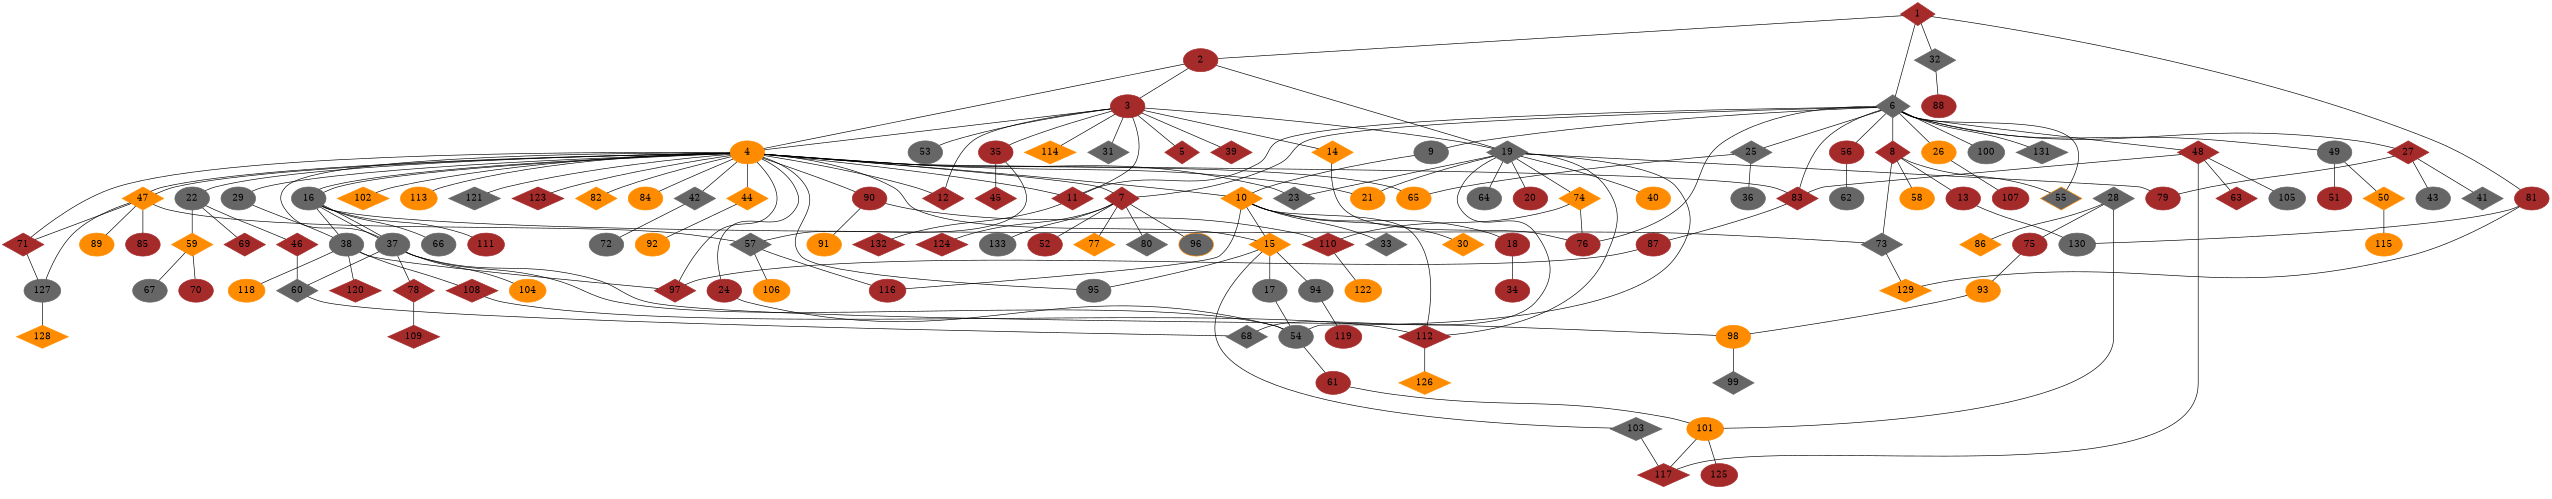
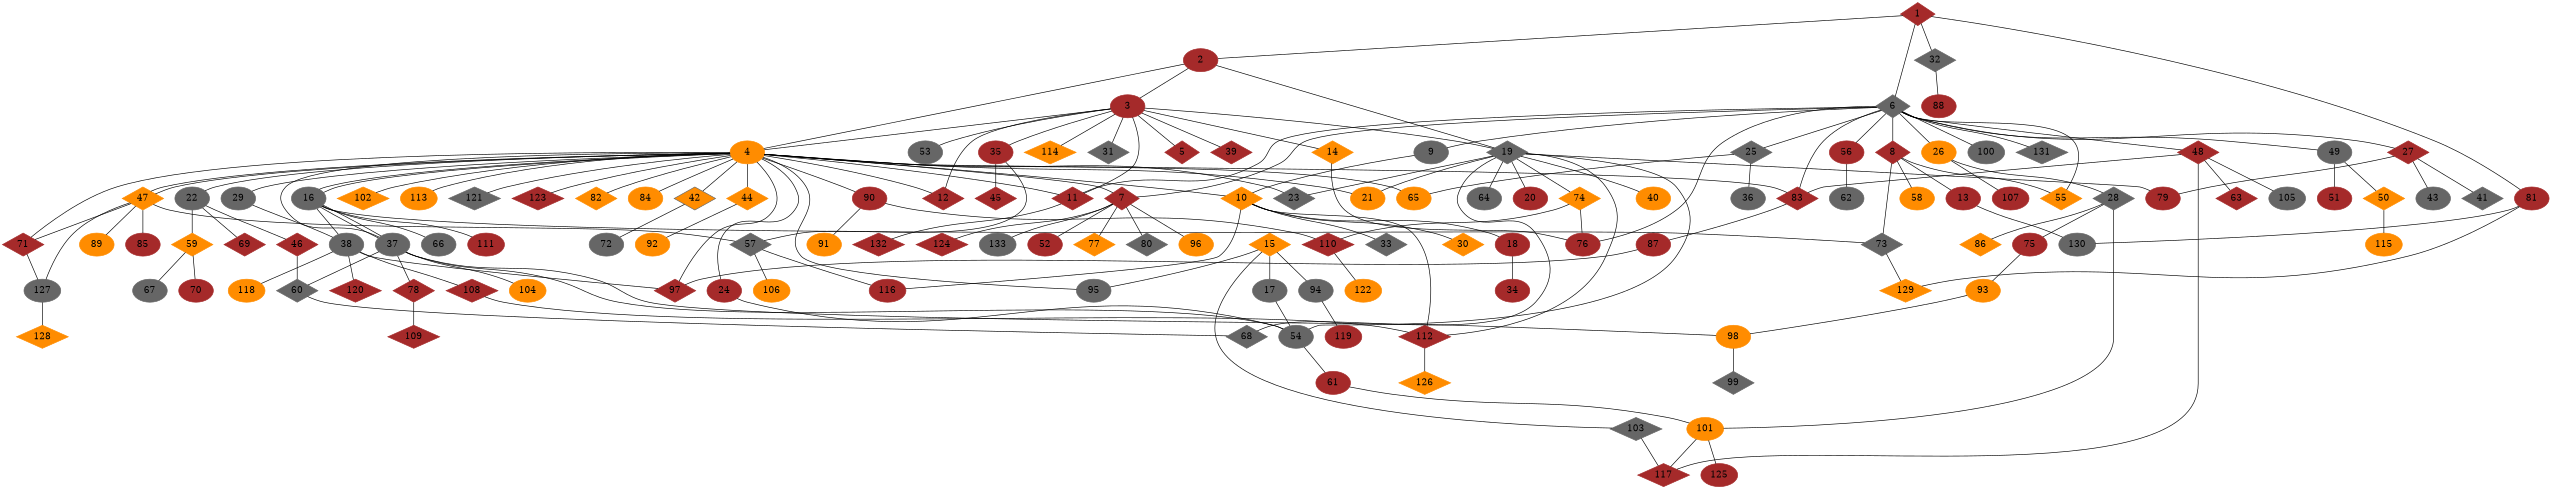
  graph {
    node [color=brown shape=ellipse style=filled]
    1 [shape=diamond]
    2
    6 [color=gray40 shape=diamond]
    32 [color=gray40 shape=diamond]
    81
    3
    4 [color=darkorange]
    19 [color=gray40 shape=diamond]
    11 [shape=diamond]
    7 [shape=diamond]
    25 [color=gray40 shape=diamond]
    83 [shape=diamond]
    8 [shape=diamond]
    9 [color=gray40]
    26 [color=darkorange]
    27 [shape=diamond]
    48 [shape=diamond]
    49 [color=gray40]
-   55 [color=darkorange shape=diamond fillcolor=gray40]
+   55 [color=darkorange shape=diamond]
    56
    76
    100 [color=gray40]
    131 [color=gray40 shape=diamond]
    88
    130 [color=gray40]
    129 [color=darkorange shape=diamond]
    5 [shape=diamond]
    12 [shape=diamond]
    14 [color=darkorange shape=diamond]
    31 [color=gray40 shape=diamond]
    35
    39 [shape=diamond]
    53 [color=gray40]
    114 [color=darkorange shape=diamond]
    10 [color=darkorange shape=diamond]
    15 [color=darkorange shape=diamond]
    16 [color=gray40]
    21 [color=darkorange]
    22 [color=gray40]
    23 [color=gray40 shape=diamond]
    24
    29 [color=gray40]
    37 [color=gray40]
-   42 [color=gray40 shape=diamond]
+   42 [color=gray40 shape=diamond fillcolor=darkorange]
    44 [color=darkorange shape=diamond]
    47 [color=darkorange shape=diamond]
    71 [shape=diamond]
    82 [color=darkorange shape=diamond]
    84 [color=darkorange]
    90
    95 [color=gray40]
    97 [shape=diamond]
    102 [color=darkorange shape=diamond]
    113 [color=darkorange]
    121 [color=gray40 shape=diamond]
    123 [shape=diamond]
    65 [color=darkorange]
    112 [shape=diamond]
    54 [color=gray40]
    20
    40 [color=darkorange]
    64 [color=gray40]
    68 [color=gray40 shape=diamond]
    74 [color=darkorange shape=diamond]
    79
    132 [shape=diamond]
    45 [shape=diamond]
    57 [color=gray40 shape=diamond]
    52
    77 [color=darkorange shape=diamond]
    80 [color=gray40 shape=diamond]
-   96 [color=darkorange fillcolor=gray40]
+   96 [color=darkorange]
    124 [shape=diamond]
    133 [color=gray40]
    18
    30 [color=darkorange shape=diamond]
    33 [color=gray40 shape=diamond]
    116
    17 [color=gray40]
    94 [color=gray40]
    103 [color=gray40 shape=diamond]
    73 [color=gray40 shape=diamond]
    38 [color=gray40]
    66 [color=gray40]
    111
    46 [shape=diamond]
    59 [color=darkorange shape=diamond]
    69 [shape=diamond]
    36 [color=gray40]
    60 [color=gray40 shape=diamond]
    78 [shape=diamond]
    98 [color=darkorange]
    104 [color=darkorange]
    72 [color=gray40]
    92 [color=darkorange]
    85
    89 [color=darkorange]
    127 [color=gray40]
    87
    110 [shape=diamond]
    91 [color=darkorange]
    13
    58 [color=darkorange]
    28 [color=gray40 shape=diamond]
    107
    41 [color=gray40 shape=diamond]
    43 [color=gray40]
    63 [shape=diamond]
    105 [color=gray40]
    117 [shape=diamond]
    50 [color=darkorange shape=diamond]
    51
    62 [color=gray40]
    34
    126 [color=darkorange shape=diamond]
    119
    108 [shape=diamond]
    118 [color=darkorange]
    120 [shape=diamond]
    61
    67 [color=gray40]
    70
    75
    86 [color=darkorange shape=diamond]
    101 [color=darkorange]
    93 [color=darkorange]
    125
    106 [color=darkorange]
    109 [shape=diamond]
    99 [color=gray40 shape=diamond]
    128 [color=darkorange shape=diamond]
    115 [color=darkorange]
    122 [color=darkorange]
    1 -- 2
    1 -- 6
    1 -- 32
    1 -- 81
    2 -- 3
    2 -- 4
    2 -- 19
    6 -- 11
    6 -- 7
    6 -- 25
    6 -- 83
    6 -- 8
    6 -- 9
    6 -- 26
    6 -- 27
    6 -- 48
    6 -- 49
    6 -- 55
    6 -- 56
    6 -- 76
    6 -- 100
    6 -- 131
    32 -- 88
    81 -- 130
    81 -- 129
    3 -- 4
    3 -- 19
    3 -- 11
    3 -- 5
    3 -- 12
    3 -- 14
    3 -- 31
    3 -- 35
    3 -- 39
    3 -- 53
    3 -- 114
    4 -- 11
    4 -- 7
    4 -- 83
    4 -- 12
    4 -- 10
-   4 -- 15
    4 -- 16
    4 -- 16
    4 -- 21
    4 -- 22
    4 -- 23
    4 -- 24
    4 -- 29
    4 -- 37
    4 -- 42
    4 -- 44
    4 -- 47
    4 -- 47
    4 -- 71
    4 -- 82
    4 -- 84
    4 -- 90
    4 -- 95
    4 -- 97
    4 -- 102
    4 -- 113
    4 -- 121
    4 -- 123
    4 -- 65
    19 -- 21
    19 -- 23
    19 -- 112
    19 -- 54
    19 -- 20
    19 -- 40
    19 -- 64
    19 -- 68
    19 -- 74
    19 -- 79
    11 -- 132
    7 -- 52
    7 -- 77
    7 -- 80
    7 -- 96
    7 -- 124
    7 -- 133
    25 -- 65
    25 -- 36
    83 -- 87
    8 -- 55
    8 -- 73
    8 -- 13
    8 -- 58
    9 -- 10
+   26 -- 28
    26 -- 107
    27 -- 79
    27 -- 41
    27 -- 43
    48 -- 83
    48 -- 63
    48 -- 105
    48 -- 117
    49 -- 50
    49 -- 51
    56 -- 62
    14 -- 76
    35 -- 45
    35 -- 57
-   10 -- 15
    10 -- 112
    10 -- 18
    10 -- 30
    10 -- 33
    10 -- 116
    15 -- 95
    15 -- 17
    15 -- 94
    15 -- 103
    16 -- 37
    16 -- 37
    16 -- 73
    16 -- 38
    16 -- 66
    16 -- 111
    22 -- 46
    22 -- 59
    22 -- 69
    24 -- 54
    29 -- 38
    37 -- 54
    37 -- 60
    37 -- 78
    37 -- 98
    37 -- 104
    42 -- 72
    44 -- 92
    47 -- 71
    47 -- 57
    47 -- 85
    47 -- 89
    47 -- 127
    71 -- 127
    90 -- 110
    90 -- 91
    112 -- 126
    54 -- 61
    74 -- 76
    74 -- 110
    57 -- 116
    57 -- 106
    18 -- 34
    17 -- 54
    94 -- 119
    103 -- 117
    73 -- 129
    38 -- 97
    38 -- 108
    38 -- 118
    38 -- 120
    46 -- 60
    59 -- 67
    59 -- 70
    60 -- 68
    78 -- 109
    98 -- 99
    127 -- 128
    87 -- 97
    110 -- 122
    13 -- 130
    28 -- 75
    28 -- 86
    28 -- 101
    50 -- 115
    108 -- 112
    61 -- 101
    75 -- 93
    101 -- 117
    101 -- 125
    93 -- 98
  }
